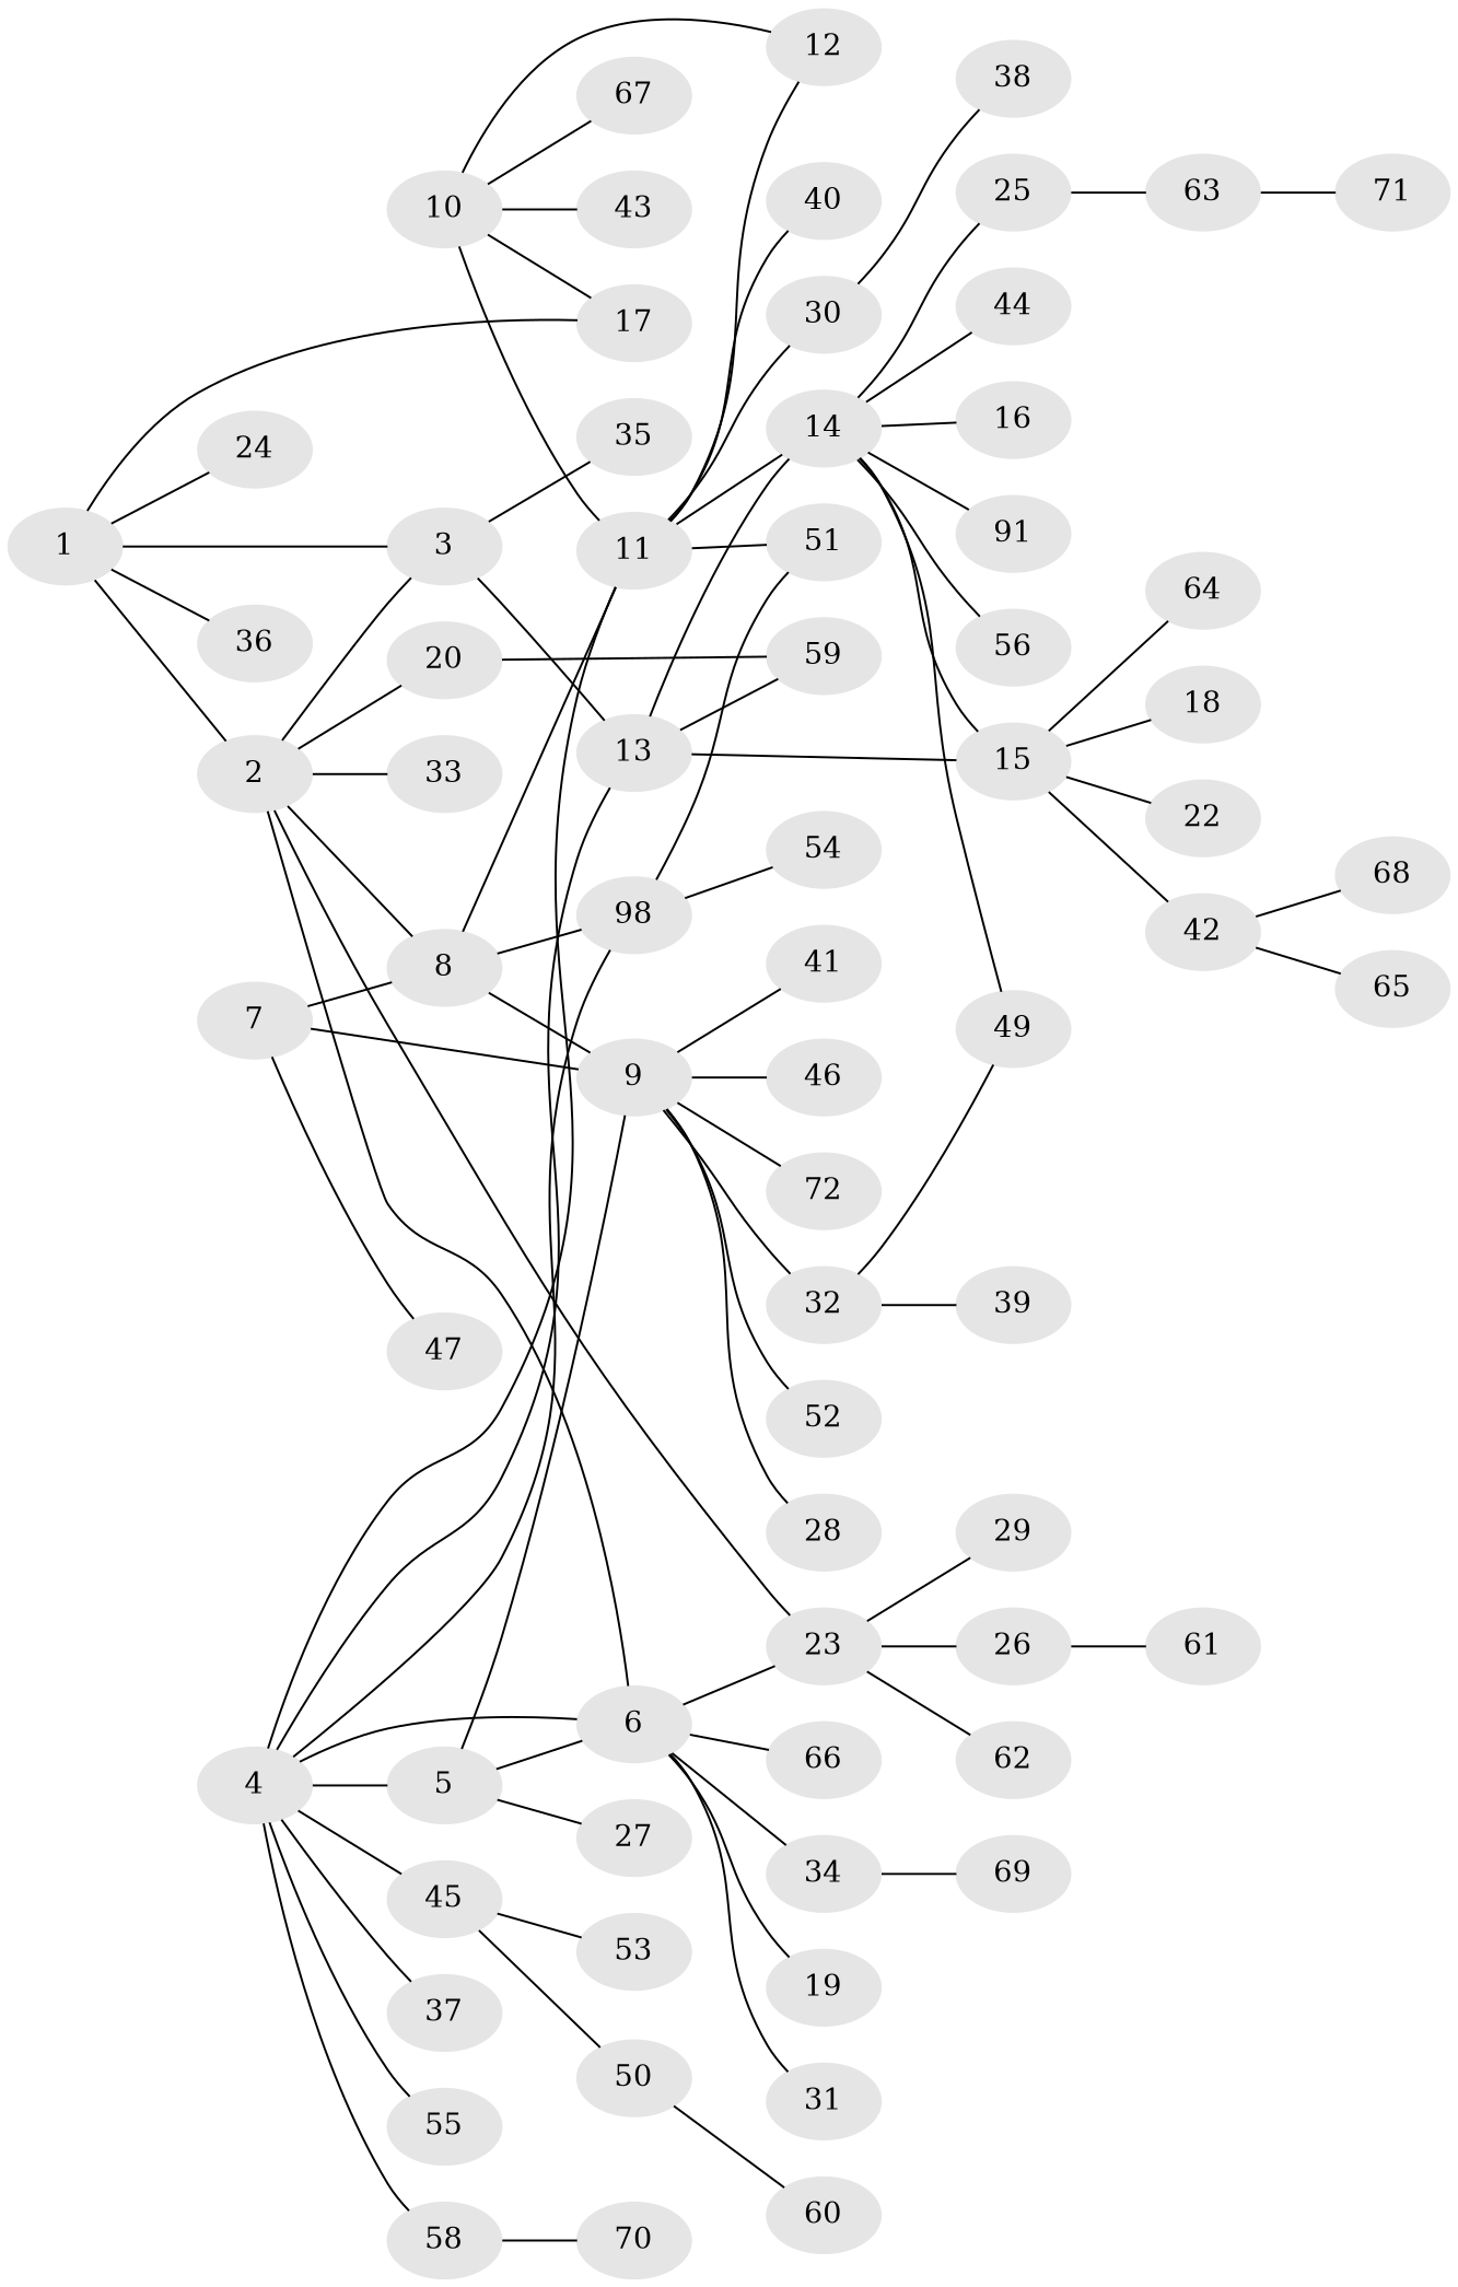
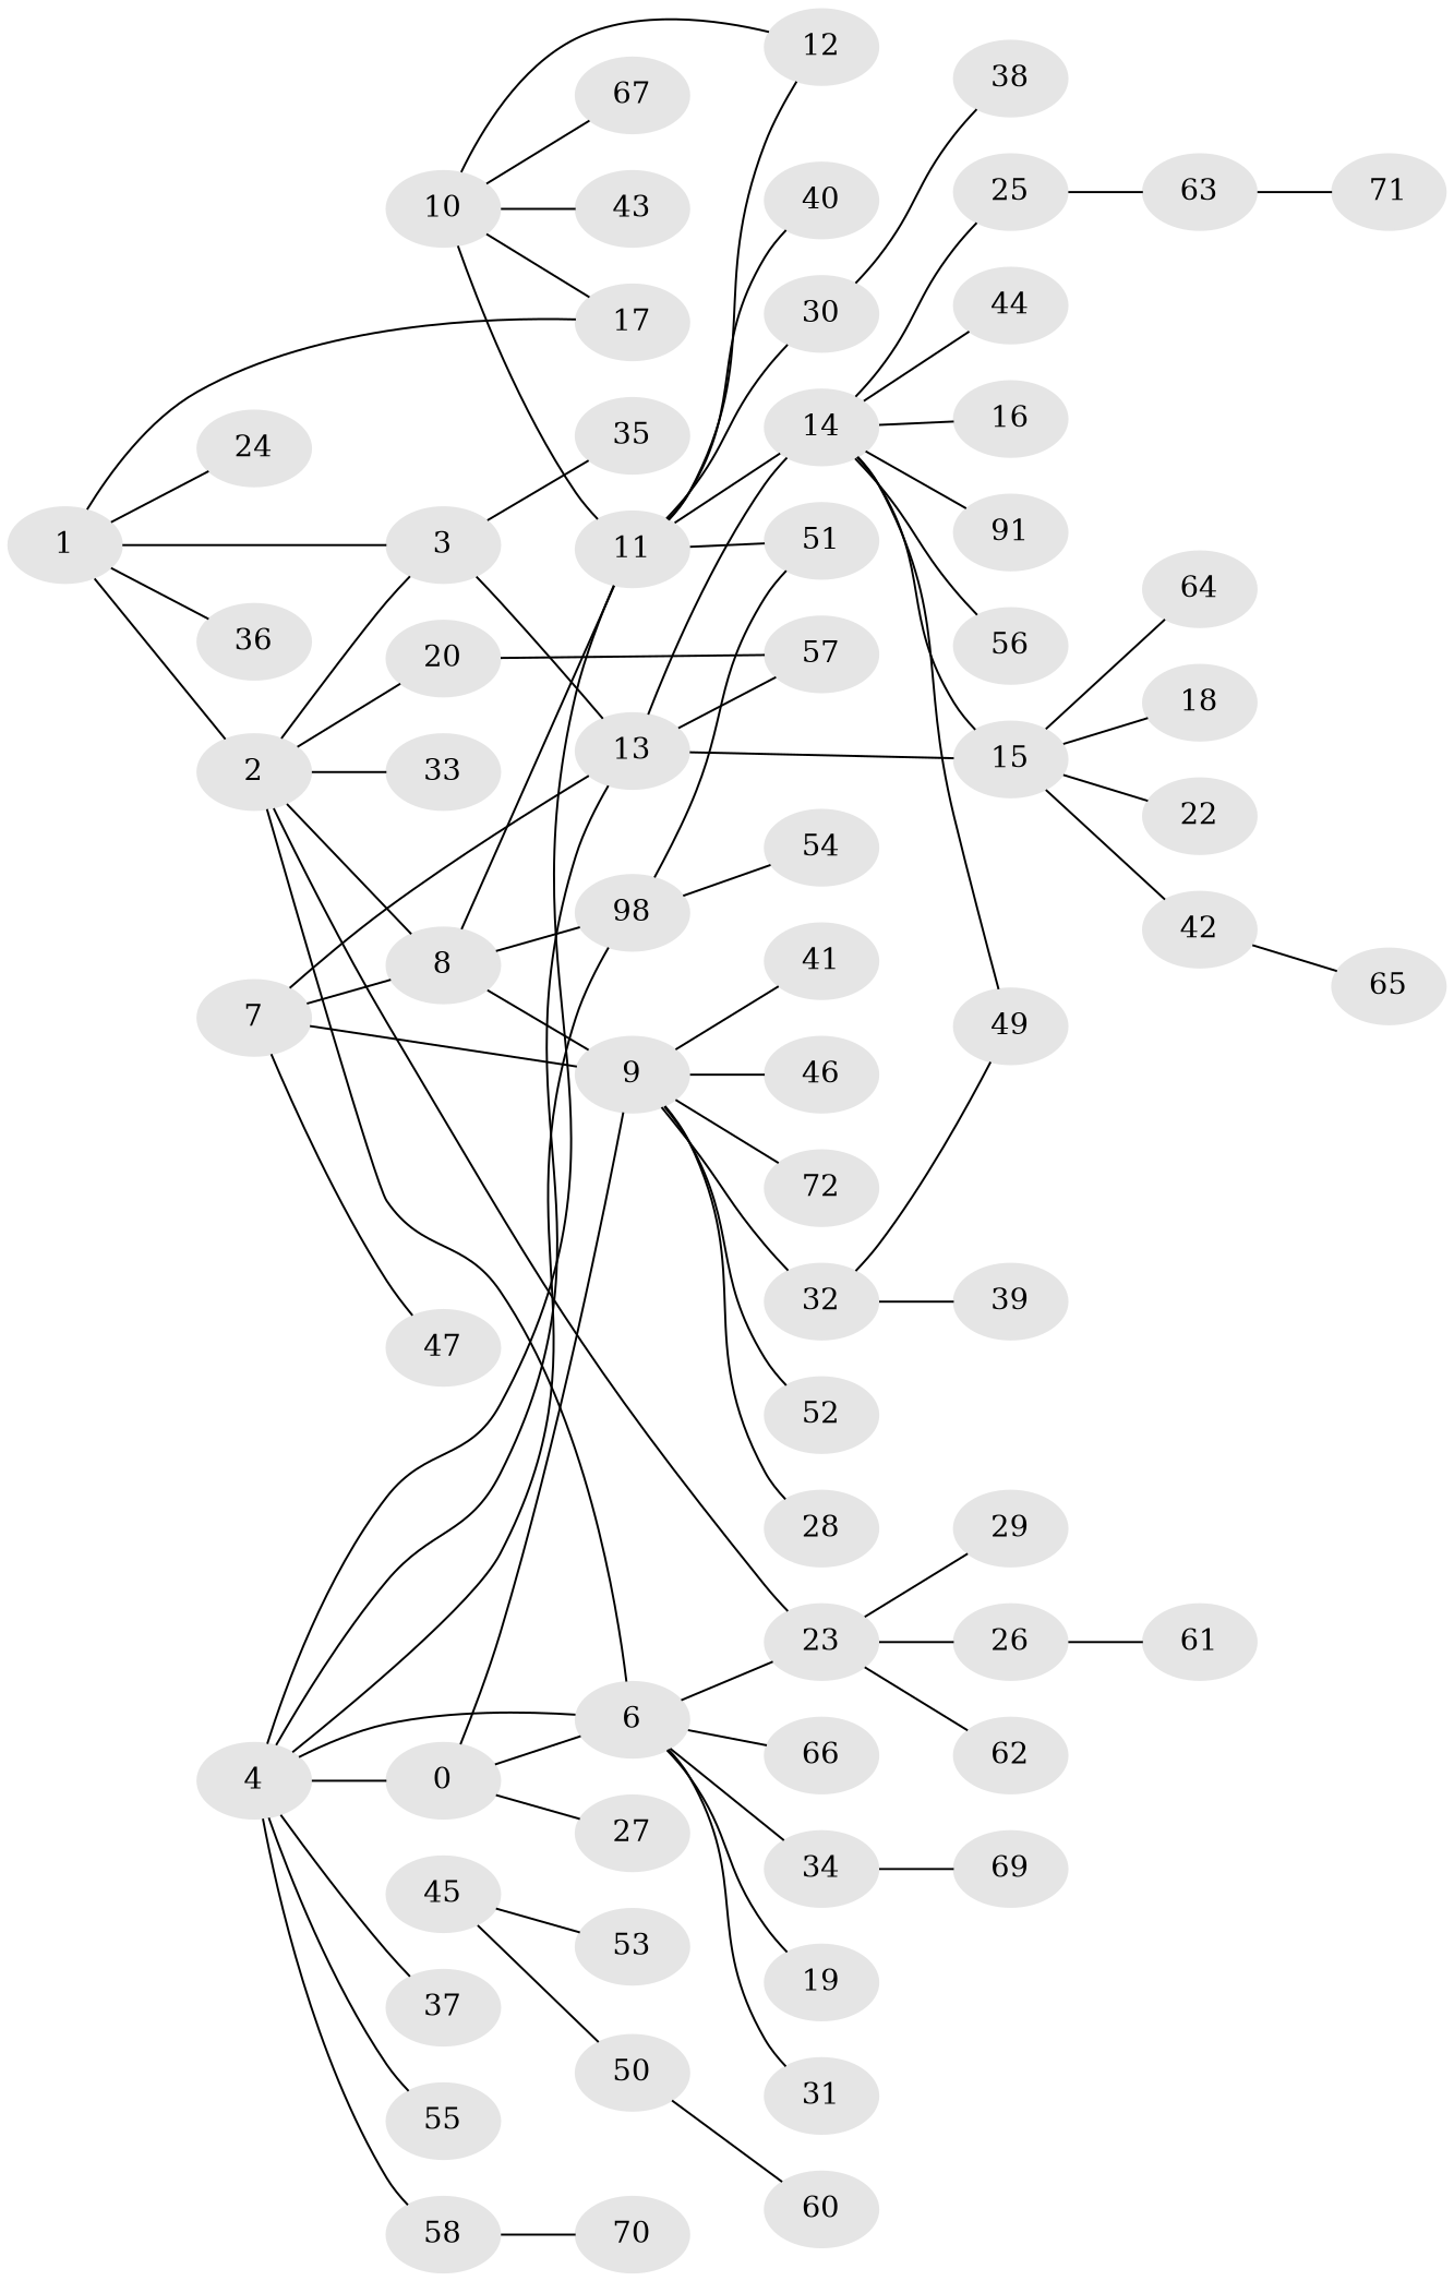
  graph {
    rankdir=LR
    node [color=gray90 style=filled]
    1
    2
    3
    24
    36
    17
    6
    8
    20
    23
    33
    13
    35
    10
    11
    12
    43
    67
    19
    31
    34
    66
    n23 [label=98]
    9
-   57 [label=59]
+   57
    26
    29
    62
    14
    15
    4
-   5
+   5 [label=0]
    37
    45
    55
    58
    27
    30
    40
    51
    50
    53
    54
    70
    28
    32
    41
    46
    52
    72
    69
    7
    47
    49
    39
    16
    n57 [label=91]
    25
    44
    56
    38
    18
    22
    42
    64
    63
    65
-   68
    61
    71
    60
    1 -- 2
    1 -- 3
    1 -- 24
    1 -- 36
    1 -- 17
    2 -- 3
    2 -- 6
    2 -- 8
    2 -- 20
    2 -- 23
    2 -- 33
    3 -- 13
    3 -- 35
    6 -- 23
    6 -- 19
    6 -- 31
    6 -- 34
    6 -- 66
    8 -- 11
    8 -- n23
    8 -- 9
    20 -- 57
    23 -- 26
    23 -- 29
    23 -- 62
    13 -- 57
    13 -- 14
    13 -- 15
    10 -- 17
    10 -- 11
    10 -- 12
    10 -- 43
    10 -- 67
    11 -- 12
    11 -- 14
    11 -- 30
    11 -- 40
    11 -- 51
    34 -- 69
    n23 -- 51
    n23 -- 54
    9 -- 28
    9 -- 32
    9 -- 41
    9 -- 46
    9 -- 52
    9 -- 72
    26 -- 61
    14 -- 15
    14 -- 49
    14 -- 16
    14 -- n57
    14 -- 25
    14 -- 44
    14 -- 56
    15 -- 18
    15 -- 22
    15 -- 42
    15 -- 64
    4 -- 6
    4 -- 13
    4 -- 11
    4 -- n23
    4 -- 5
    4 -- 37
-   4 -- 45
    4 -- 55
    4 -- 58
    5 -- 6
    5 -- 9
    5 -- 27
    45 -- 50
    45 -- 53
    58 -- 70
    30 -- 38
    50 -- 60
    32 -- 49
    32 -- 39
    7 -- 8
+   7 -- 13
    7 -- 9
    7 -- 47
    25 -- 63
    42 -- 65
-   42 -- 68
    63 -- 71
  }
